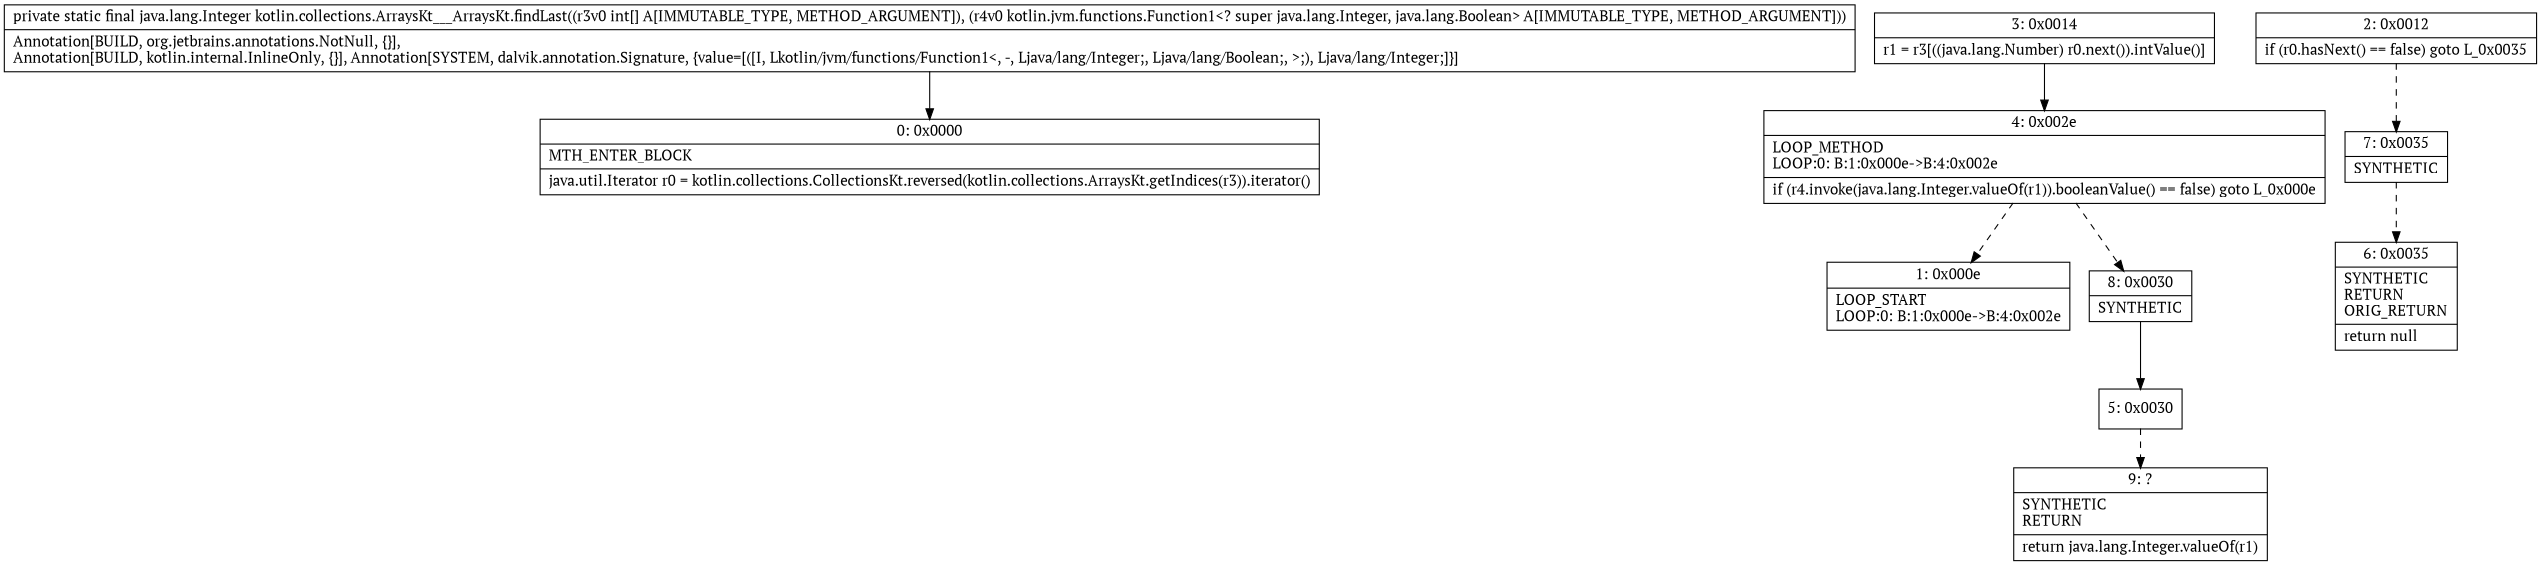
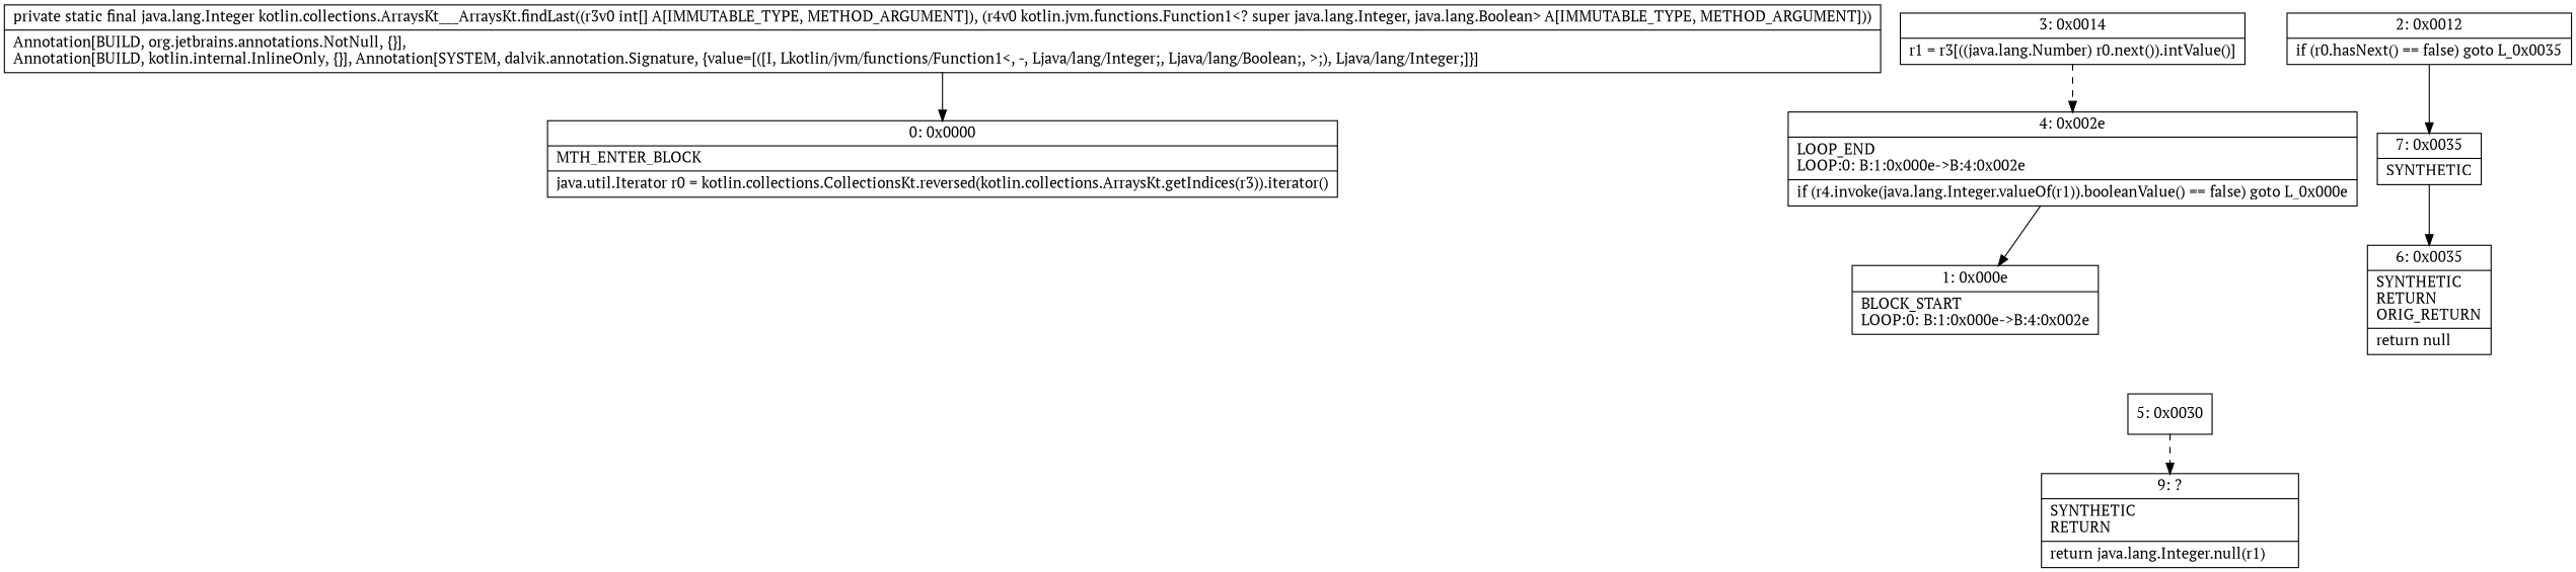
  digraph {
    fontname="PT Serif"
    node [fontname="PT Serif" shape=record]
    edge [fontname="PT Serif"]
    n1 [label="{0\:\ 0x0000|MTH_ENTER_BLOCK\l|java.util.Iterator r0 = kotlin.collections.CollectionsKt.reversed(kotlin.collections.ArraysKt.getIndices(r3)).iterator()\l}"]
-   n2 [label="{1\:\ 0x000e|LOOP_START\lLOOP:0: B:1:0x000e\-\>B:4:0x002e\l}"]
+   n2 [label="{1\:\ 0x000e|BLOCK_START\lLOOP:0: B:1:0x000e\-\>B:4:0x002e\l}"]
    n3 [label="{2\:\ 0x0012|if (r0.hasNext() == false) goto L_0x0035\l}"]
    n4 [label="{7\:\ 0x0035|SYNTHETIC\l}"]
    n5 [label="{3\:\ 0x0014|r1 = r3[((java.lang.Number) r0.next()).intValue()]\l}"]
-   n6 [label="{4\:\ 0x002e|LOOP_METHOD\lLOOP:0: B:1:0x000e\-\>B:4:0x002e\l|if (r4.invoke(java.lang.Integer.valueOf(r1)).booleanValue() == false) goto L_0x000e\l}"]
+   n6 [label="{4\:\ 0x002e|LOOP_END\lLOOP:0: B:1:0x000e\-\>B:4:0x002e\l|if (r4.invoke(java.lang.Integer.valueOf(r1)).booleanValue() == false) goto L_0x000e\l}"]
    n7 [label="{6\:\ 0x0035|SYNTHETIC\lRETURN\lORIG_RETURN\l|return null\l}"]
-   n8 [label="{8\:\ 0x0030|SYNTHETIC\l}"]
    n9 [label="{5\:\ 0x0030}"]
-   n10 [label="{9\:\ ?|SYNTHETIC\lRETURN\l|return java.lang.Integer.valueOf(r1)\l}"]
+   n10 [label="{9\:\ ?|SYNTHETIC\lRETURN\l|return java.lang.Integer.null(r1)\l}"]
    n11 [label="{private static final java.lang.Integer kotlin.collections.ArraysKt___ArraysKt.findLast((r3v0 int[] A[IMMUTABLE_TYPE, METHOD_ARGUMENT]), (r4v0 kotlin.jvm.functions.Function1\<? super java.lang.Integer, java.lang.Boolean\> A[IMMUTABLE_TYPE, METHOD_ARGUMENT]))  | Annotation[BUILD, org.jetbrains.annotations.NotNull, \{\}], \lAnnotation[BUILD, kotlin.internal.InlineOnly, \{\}], Annotation[SYSTEM, dalvik.annotation.Signature, \{value=[([I, Lkotlin\/jvm\/functions\/Function1\<, \-, Ljava\/lang\/Integer;, Ljava\/lang\/Boolean;, \>;), Ljava\/lang\/Integer;]\}]\l}"]
-   n3 -> n4 [style=dashed]
-   n4 -> n7 [style=dashed]
-   n5 -> n6
-   n6 -> n2 [style=dashed]
-   n6 -> n8 [style=dashed]
-   n8 -> n9
+   n3 -> n4
+   n4 -> n7
+   n5 -> n6 [style=dashed]
+   n6 -> n2
    n9 -> n10 [style=dashed]
    n11 -> n1
  }
